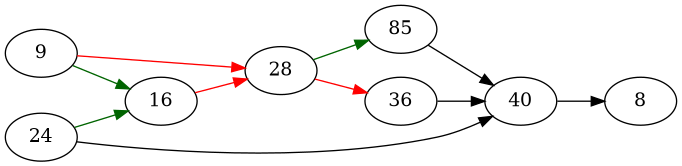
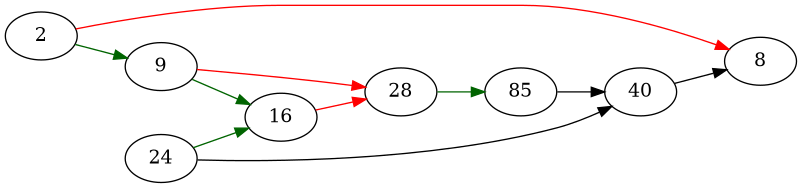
  strict digraph {
    rankdir=LR
+   2 [entry=true]
    9
    8
    16
    28
    n6 [label=85]
-   36
    40
    24
+   2 -> 9 [color=darkgreen cond=true]
+   2 -> 8 [color=red cond=false]
    9 -> 16 [color=darkgreen cond=true]
    9 -> 28 [color=red cond=false]
    16 -> 28 [color=red cond=false]
    28 -> n6 [color=darkgreen cond=true]
-   28 -> 36 [color=red cond=false]
    n6 -> 40
-   36 -> 40
    40 -> 8
    24 -> 16 [color=darkgreen cond=true]
    24 -> 40
  }
